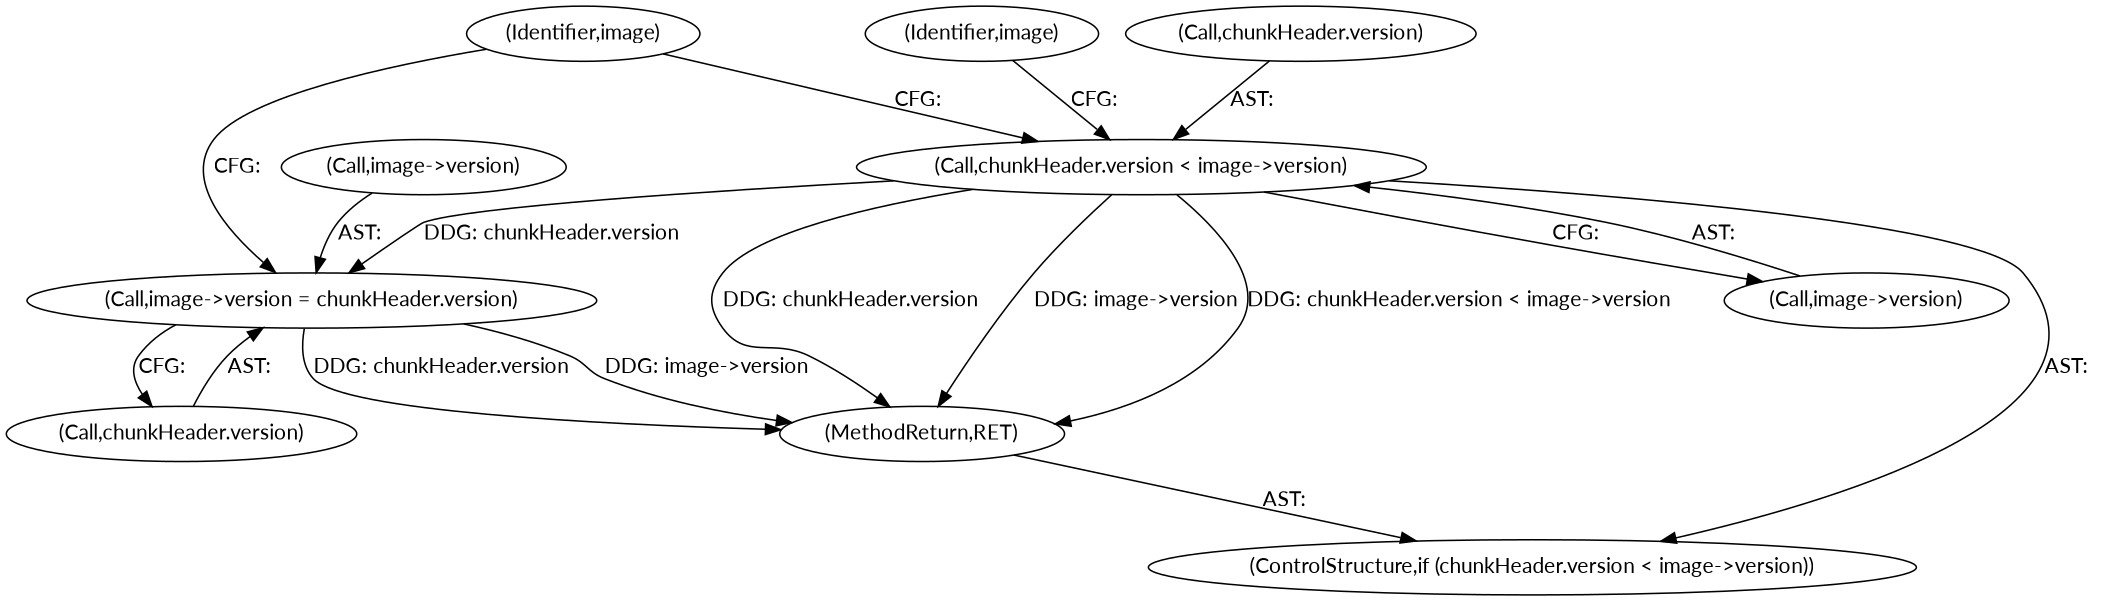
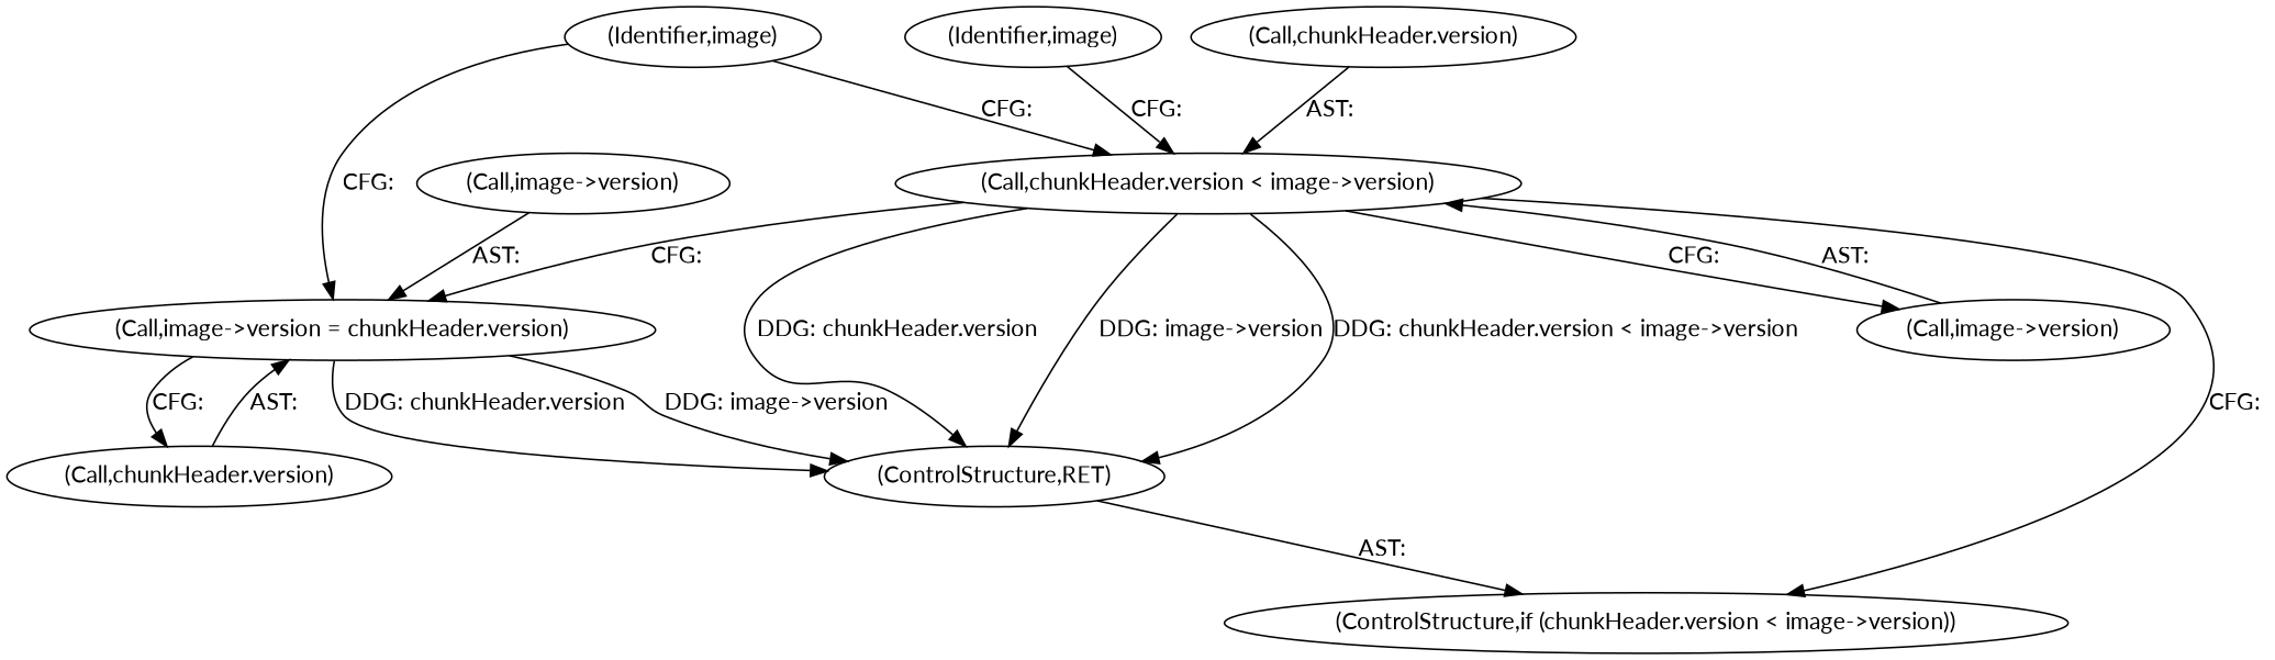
  digraph {
    fontname=Lato
    node [fontname=Lato]
    edge [fontname=Lato]
    n1 [label="(Call,image->version = chunkHeader.version)"]
-   n2 [label="(MethodReturn,RET)"]
+   n2 [label="(ControlStructure,RET)"]
    n3 [label="(Call,chunkHeader.version)"]
    n4 [label="(ControlStructure,if (chunkHeader.version < image->version))"]
    n5 [label="(Call,chunkHeader.version < image->version)"]
    n6 [label="(Call,image->version)"]
    n7 [label="(Call,image->version)"]
    n8 [label="(Call,chunkHeader.version)"]
    n9 [label="(Identifier,image)"]
    n10 [label="(Identifier,image)"]
    n1 -> n2 [label="DDG: chunkHeader.version"]
    n1 -> n2 [label="DDG: image->version"]
    n1 -> n3 [label="CFG: "]
    n2 -> n4 [label="AST: "]
    n3 -> n1 [label="AST: "]
-   n5 -> n1 [label="DDG: chunkHeader.version"]
+   n5 -> n1 [label="CFG: "]
    n5 -> n2 [label="DDG: chunkHeader.version"]
    n5 -> n2 [label="DDG: image->version"]
    n5 -> n2 [label="DDG: chunkHeader.version < image->version"]
-   n5 -> n4 [label="AST: "]
+   n5 -> n4 [label="CFG: "]
    n5 -> n6 [label="CFG: "]
    n6 -> n5 [label="AST: "]
    n7 -> n1 [label="AST: "]
    n8 -> n5 [label="AST: "]
    n9 -> n5 [label="CFG: "]
    n10 -> n1 [label="CFG: "]
    n10 -> n5 [label="CFG: "]
  }
